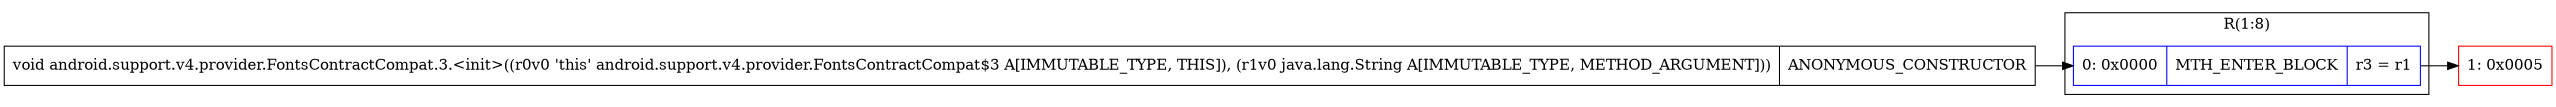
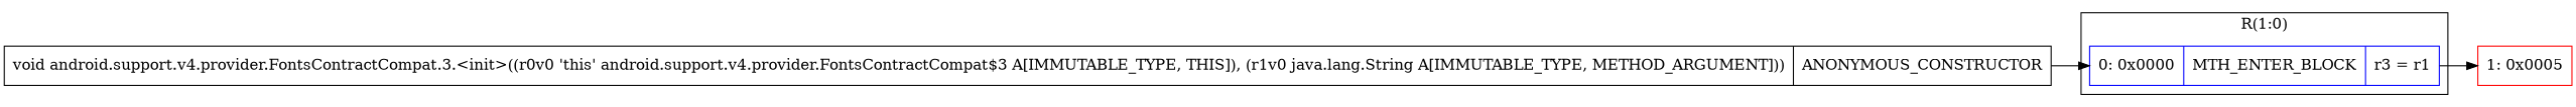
  digraph {
    rankdir=LR
    node [shape=record]
    n1 [color=blue label="{0\:\ 0x0000|MTH_ENTER_BLOCK\l|r3 = r1\l}"]
    n2 [color=red label="{1\:\ 0x0005}"]
    n3 [label="{void android.support.v4.provider.FontsContractCompat.3.\<init\>((r0v0 'this' android.support.v4.provider.FontsContractCompat$3 A[IMMUTABLE_TYPE, THIS]), (r1v0 java.lang.String A[IMMUTABLE_TYPE, METHOD_ARGUMENT]))  | ANONYMOUS_CONSTRUCTOR\l}"]
    subgraph cluster_1 {
-     label="R(1:8)"
+     label="R(1:0)"
      n1
    }
    n1 -> n2
    n3 -> n1
  }
